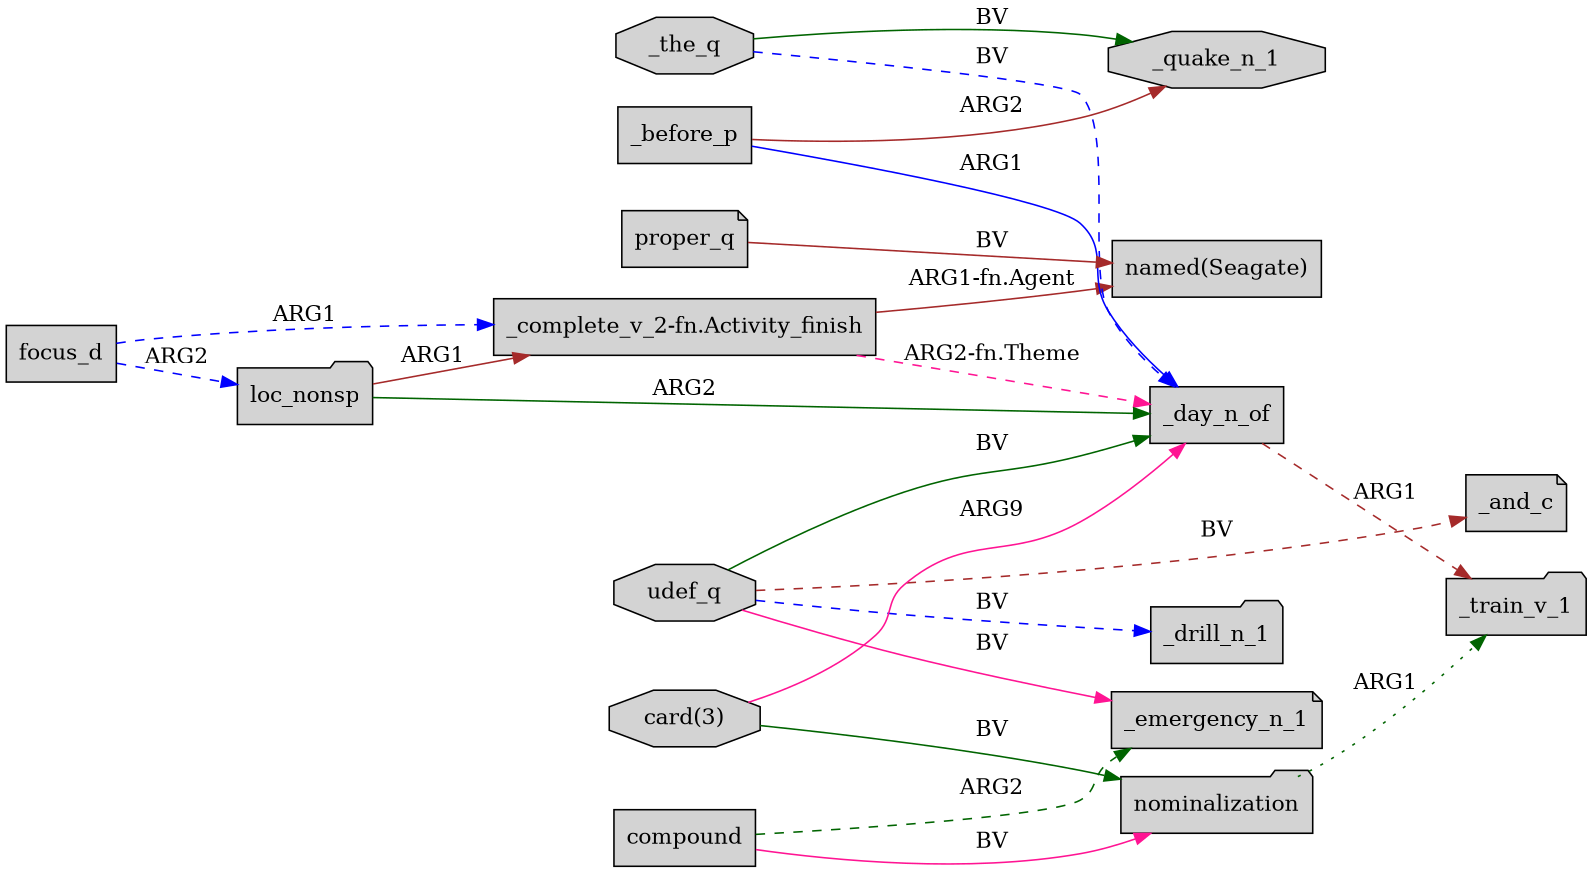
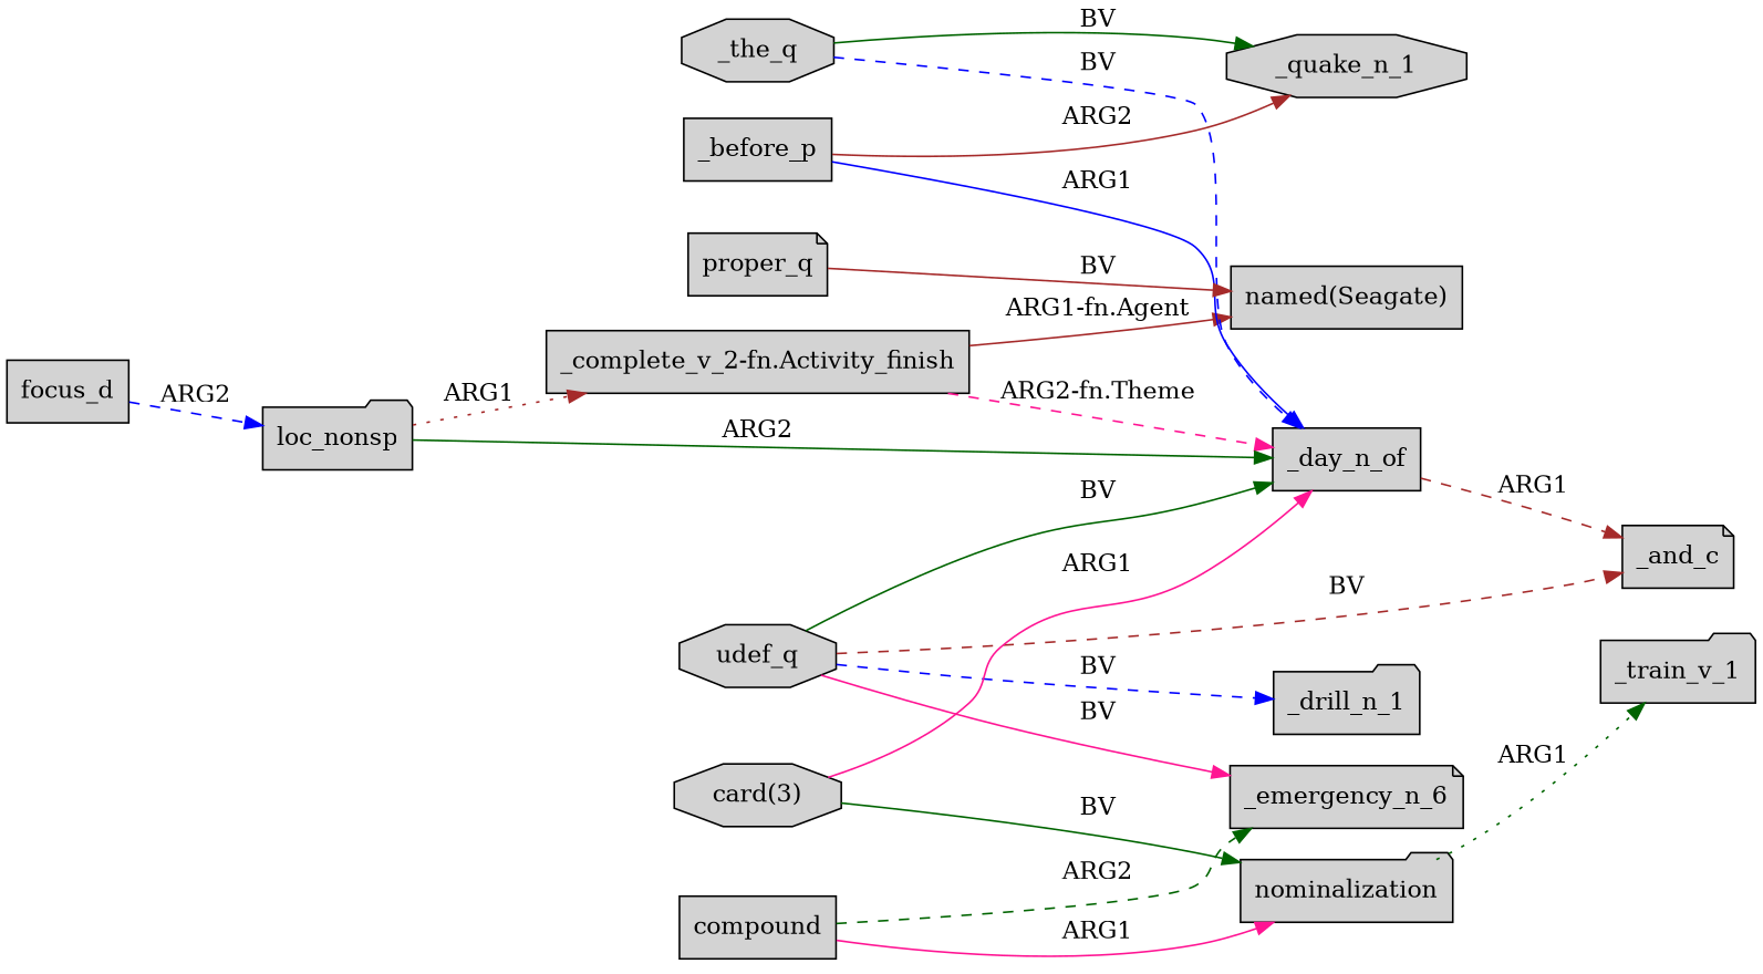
  digraph {
    rankdir=LR
    node [shape=box style=filled]
    edge [color=brown style=solid]
    focus_d
    "_complete_v_2-fn.Activity_finish"
    loc_nonsp [shape=folder]
    _day_n_of
    "named(Seagate)"
    _and_c [shape=note]
-   _emergency_n_1 [shape=note]
+   _emergency_n_1 [shape=note label=_emergency_n_6]
    compound
    nominalization [shape=folder]
    _train_v_1 [shape=folder]
    _before_p
    _quake_n_1 [shape=octagon]
    _the_q [shape=octagon]
    udef_q [shape=octagon]
    _drill_n_1 [shape=folder]
    proper_q [shape=note]
    "card(3)" [shape=octagon]
-   focus_d -> "_complete_v_2-fn.Activity_finish" [color=blue label=ARG1 style=dashed]
    focus_d -> loc_nonsp [color=blue label=ARG2 style=dashed]
    "_complete_v_2-fn.Activity_finish" -> _day_n_of [color=deeppink label="ARG2-fn.Theme" style=dashed]
    "_complete_v_2-fn.Activity_finish" -> "named(Seagate)" [label="ARG1-fn.Agent"]
-   loc_nonsp -> "_complete_v_2-fn.Activity_finish" [label=ARG1]
+   loc_nonsp -> "_complete_v_2-fn.Activity_finish" [label=ARG1 style=dotted]
    loc_nonsp -> _day_n_of [color=darkgreen label=ARG2]
-   _day_n_of -> _train_v_1 [label=ARG1 style=dashed]
+   _day_n_of -> _and_c [label=ARG1 style=dashed]
    compound -> _emergency_n_1 [color=darkgreen label=ARG2 style=dashed]
-   compound -> nominalization [color=deeppink label=BV]
+   compound -> nominalization [color=deeppink label=ARG1]
    nominalization -> _train_v_1 [color=darkgreen label=ARG1 style=dotted]
    _before_p -> _day_n_of [color=blue label=ARG1]
    _before_p -> _quake_n_1 [label=ARG2]
    _the_q -> _day_n_of [color=blue label=BV style=dashed]
    _the_q -> _quake_n_1 [color=darkgreen label=BV]
    udef_q -> _day_n_of [color=darkgreen label=BV]
    udef_q -> _and_c [label=BV style=dashed]
    udef_q -> _emergency_n_1 [color=deeppink label=BV]
    udef_q -> _drill_n_1 [color=blue label=BV style=dashed]
    proper_q -> "named(Seagate)" [label=BV]
-   "card(3)" -> _day_n_of [color=deeppink label=ARG9]
+   "card(3)" -> _day_n_of [color=deeppink label=ARG1]
    "card(3)" -> nominalization [color=darkgreen label=BV]
  }
